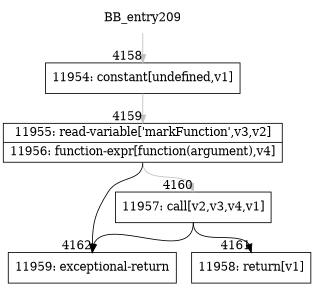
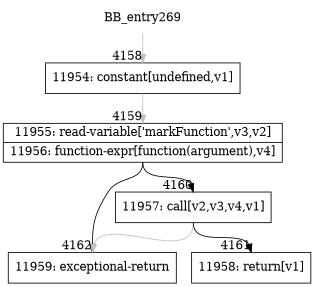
  digraph {
    rankdir=TD
    node [shape=record]
    edge [color=gray headport=n tailport=s]
-   BB_entry269 [shape=none label=BB_entry209]
+   BB_entry269 [shape=none]
    n2 [label="{11954: constant[undefined,v1]}"]
    n3 [label="{11955: read-variable['markFunction',v3,v2]|11956: function-expr[function(argument),v4]}"]
    n4 [label="{11957: call[v2,v3,v4,v1]}"]
    n5 [label="{11959: exceptional-return}"]
    n6 [label="{11958: return[v1]}"]
    BB_entry269 -> n2 [headlabel="    4158"]
    n2 -> n3 [headlabel="      4159"]
-   n3 -> n4 [headlabel="      4160"]
+   n3 -> n4 [headlabel="      4160" color=""]
    n3 -> n5 [color=black headlabel="      4162"]
-   n4 -> n5 [color=black]
+   n4 -> n5
    n4 -> n6 [headlabel="      4161" color=""]
  }
